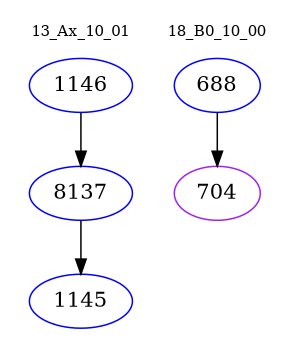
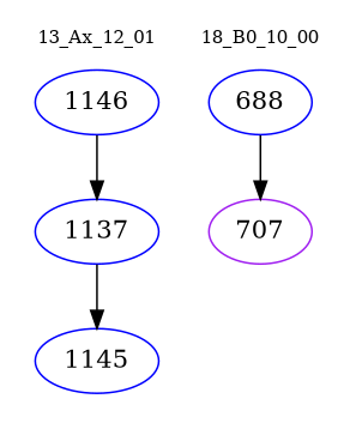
  digraph {
    node [color=blue]
    edge [color=black]
    n1 [label=1146]
-   n2 [label=8137]
+   n2 [label=1137]
    n3 [label=1145]
    n4 [label=688]
-   n5 [color=purple label=704]
+   n5 [color=purple label=707]
    subgraph cluster_1 {
      color=white
      fontsize=10
-     label="13_Ax_10_01"
+     label="13_Ax_12_01"
      n1
      n2
      n3
    }
    subgraph cluster_2 {
      color=white
      fontsize=10
      label="18_B0_10_00"
      n4
      n5
    }
    n1 -> n2
    n2 -> n3
    n4 -> n5
  }
